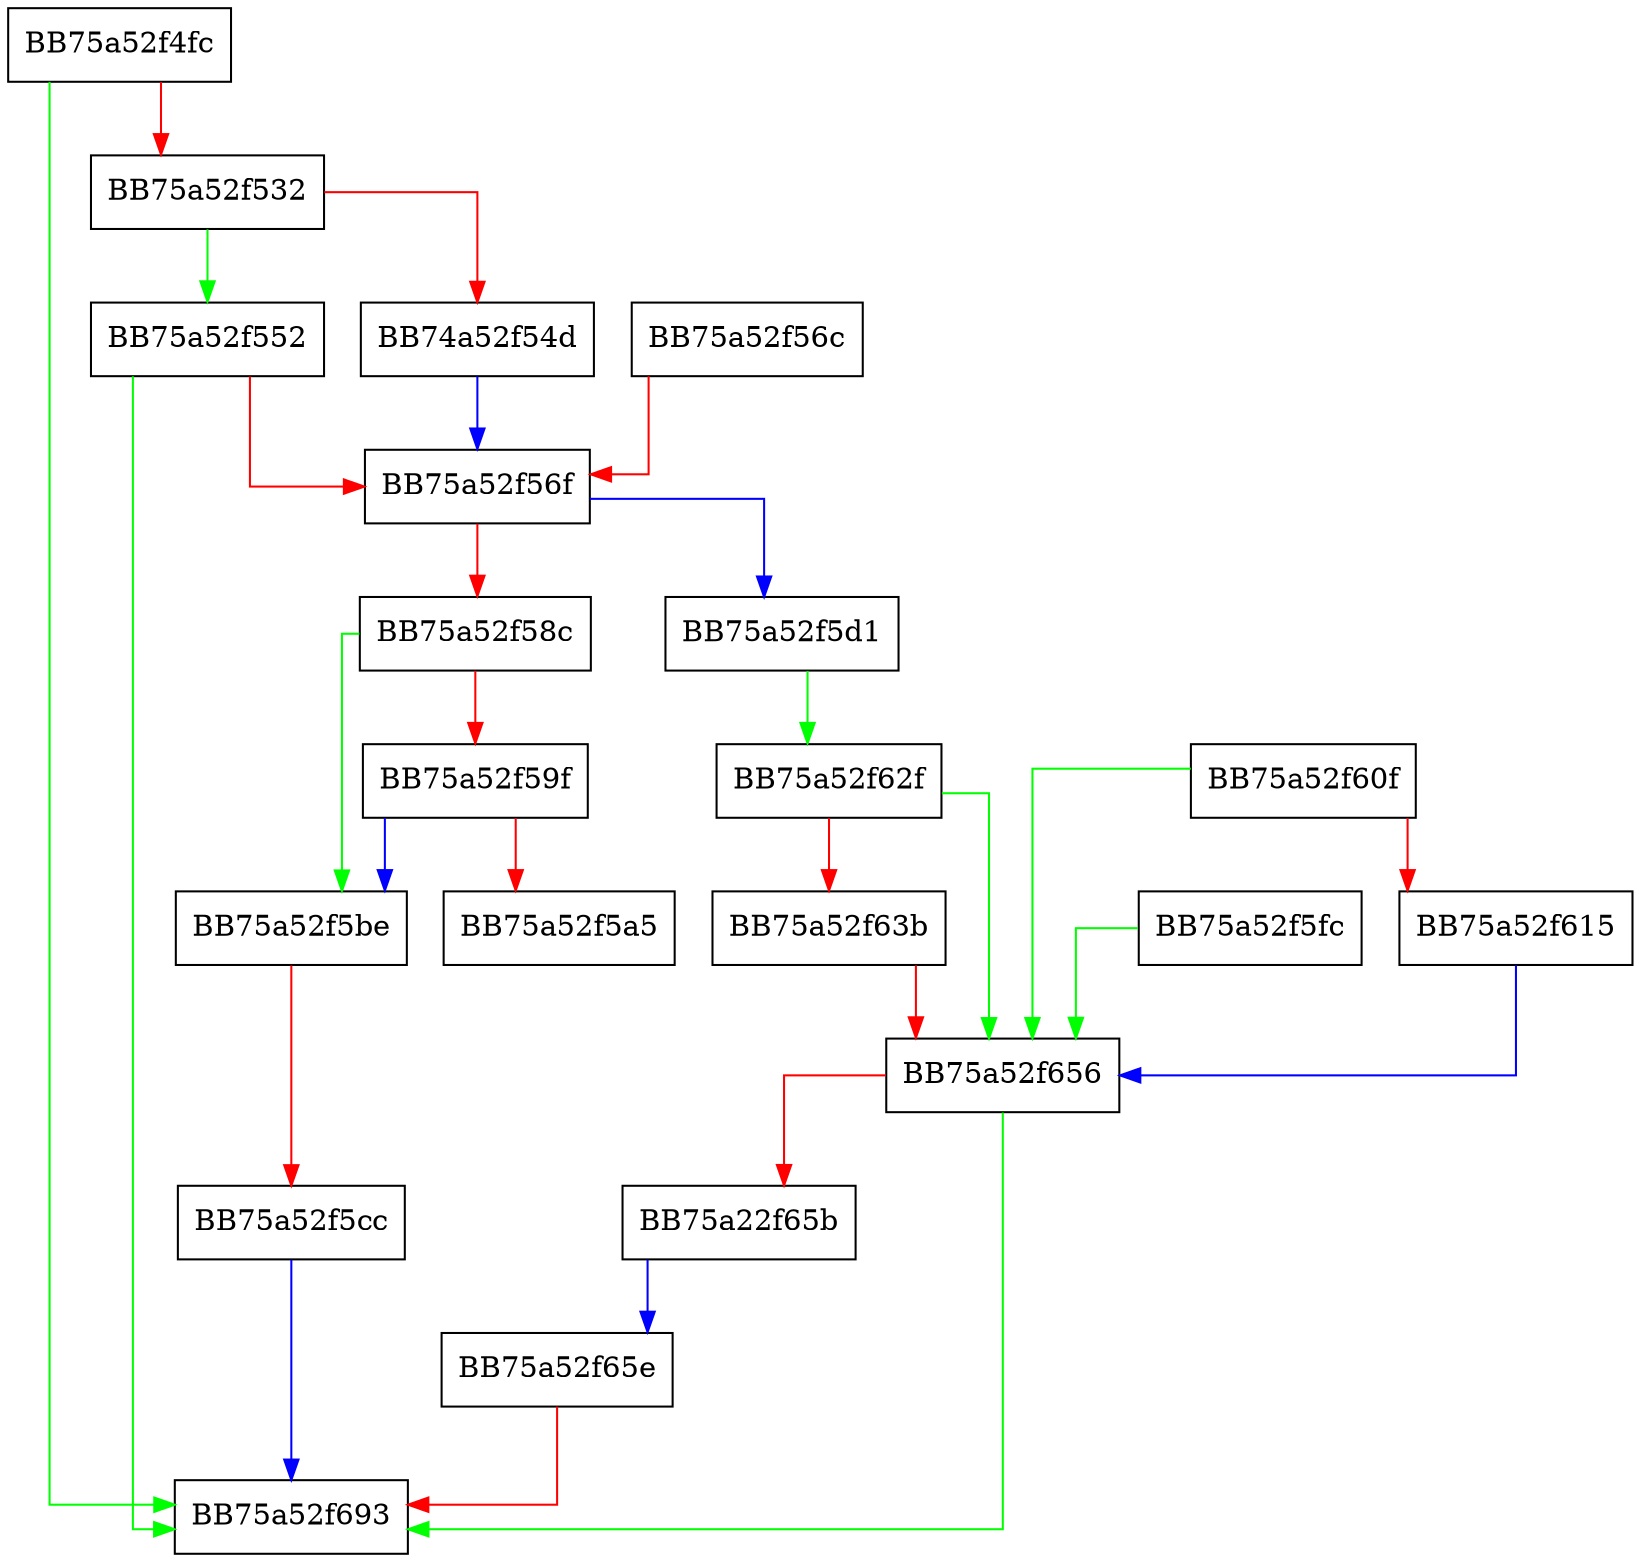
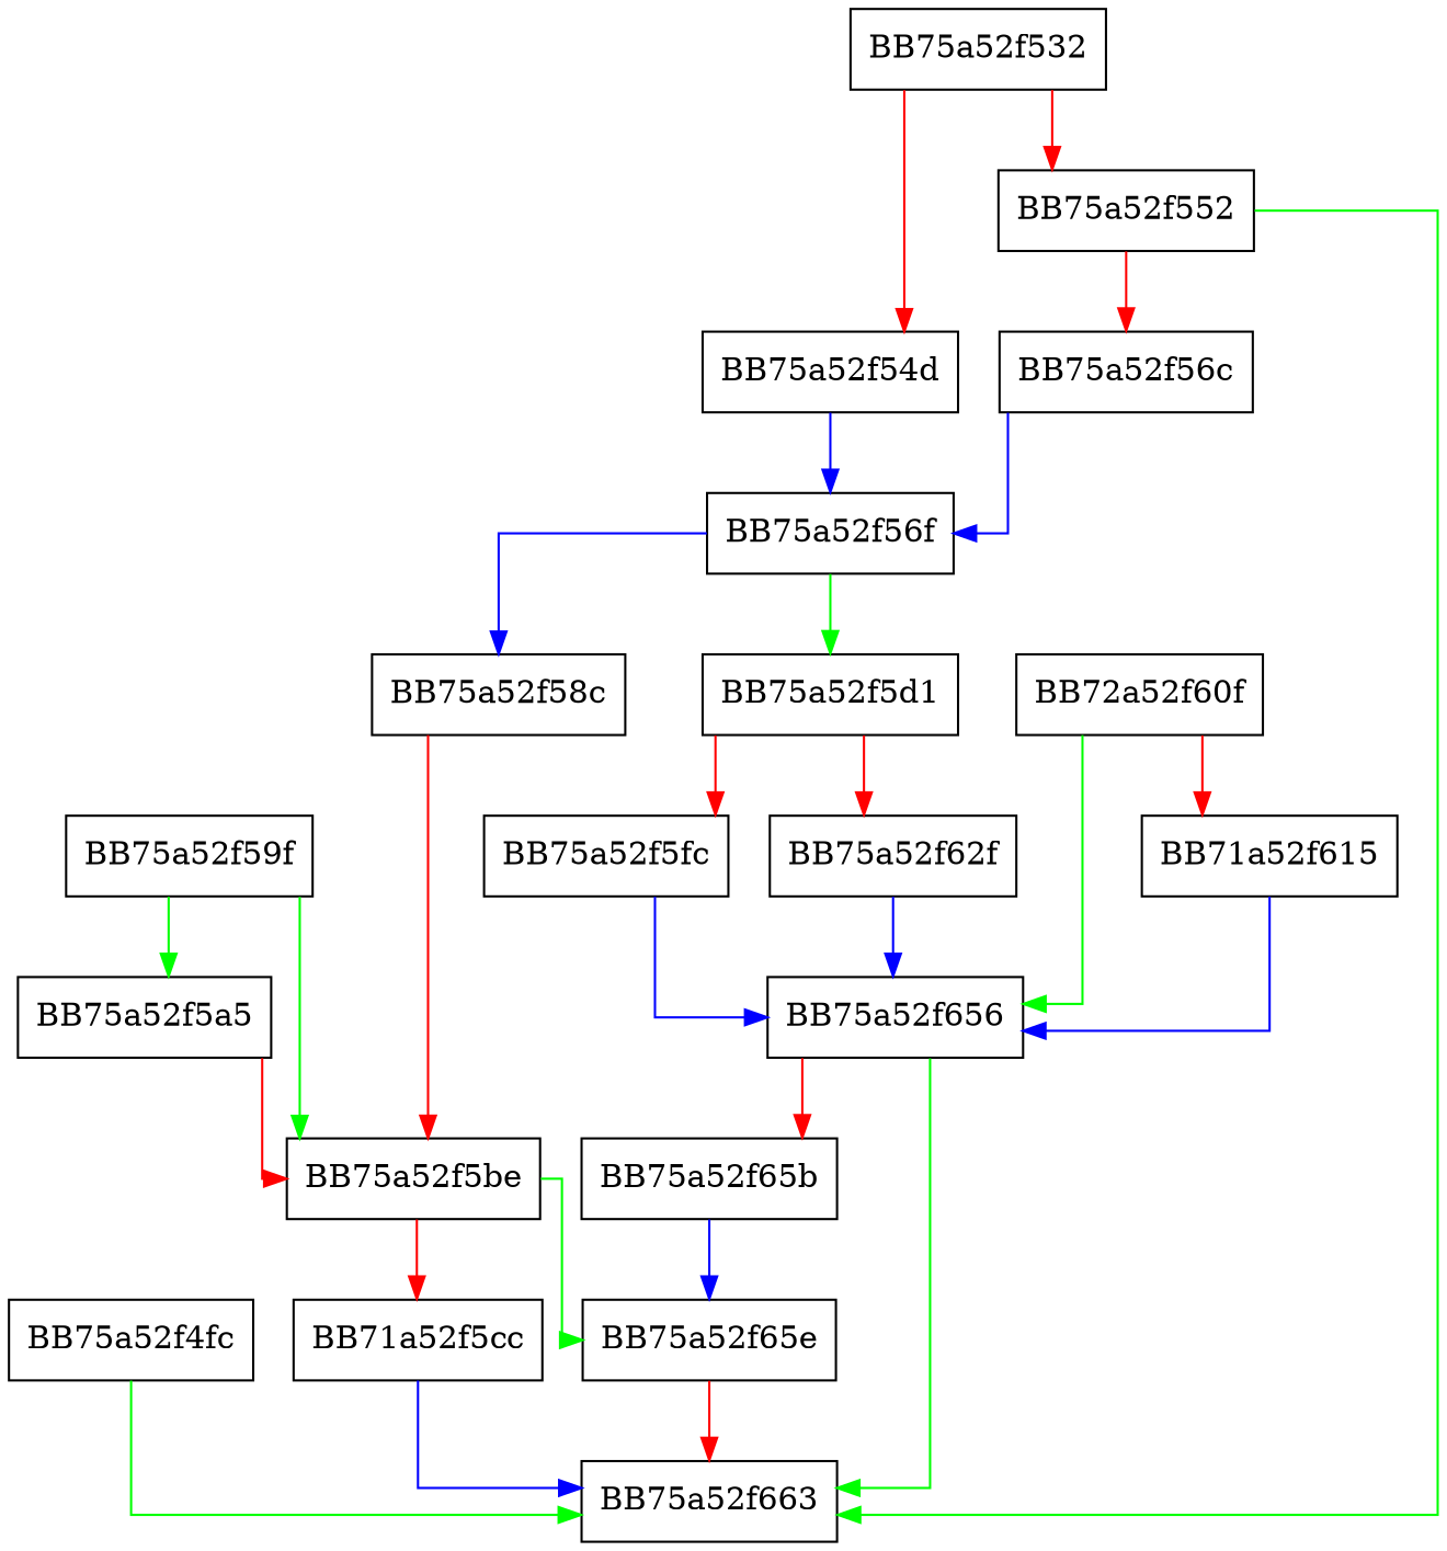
  digraph {
    splines=ortho
    node [shape=box]
    edge [color=red]
    BB75a52f4fc
-   BB75a52f663 [label=BB75a52f693]
+   BB75a52f663
    BB75a52f532
    BB75a52f552
-   BB75a52f54d [label=BB74a52f54d]
+   BB75a52f54d
    BB75a52f56c
    BB75a52f56f
    BB75a52f5d1
    BB75a52f58c
    BB75a52f62f
    BB75a52f5fc
    BB75a52f5be
    BB75a52f59f
    BB75a52f656
-   BB75a52f63b
    BB75a52f65e
-   BB75a52f5cc
+   BB75a52f5cc [label=BB71a52f5cc]
    BB75a52f5a5
-   BB75a52f65b [label=BB75a22f65b]
-   BB75a52f60f
-   BB75a52f615
+   BB75a52f65b
+   BB75a52f60f [label=BB72a52f60f]
+   BB75a52f615 [label=BB71a52f615]
    BB75a52f4fc -> BB75a52f663 [color=green]
-   BB75a52f4fc -> BB75a52f532
-   BB75a52f532 -> BB75a52f552 [color=green]
+   BB75a52f532 -> BB75a52f552
    BB75a52f532 -> BB75a52f54d
    BB75a52f552 -> BB75a52f663 [color=green]
-   BB75a52f552 -> BB75a52f56f
+   BB75a52f552 -> BB75a52f56c
    BB75a52f54d -> BB75a52f56f [color=blue]
-   BB75a52f56c -> BB75a52f56f
-   BB75a52f56f -> BB75a52f5d1 [color=blue]
-   BB75a52f56f -> BB75a52f58c
-   BB75a52f5d1 -> BB75a52f62f [color=green]
-   BB75a52f58c -> BB75a52f5be [color=green]
-   BB75a52f58c -> BB75a52f59f
-   BB75a52f62f -> BB75a52f656 [color=green]
-   BB75a52f62f -> BB75a52f63b
-   BB75a52f5fc -> BB75a52f656 [color=green]
+   BB75a52f56c -> BB75a52f56f [color=blue]
+   BB75a52f56f -> BB75a52f5d1 [color=green]
+   BB75a52f56f -> BB75a52f58c [color=blue]
+   BB75a52f5d1 -> BB75a52f62f
+   BB75a52f5d1 -> BB75a52f5fc
+   BB75a52f58c -> BB75a52f5be
+   BB75a52f62f -> BB75a52f656 [color=blue]
+   BB75a52f5fc -> BB75a52f656 [color=blue]
+   BB75a52f5be -> BB75a52f65e [color=green]
    BB75a52f5be -> BB75a52f5cc
-   BB75a52f59f -> BB75a52f5be [color=blue]
-   BB75a52f59f -> BB75a52f5a5
+   BB75a52f59f -> BB75a52f5be [color=green]
+   BB75a52f59f -> BB75a52f5a5 [color=green]
    BB75a52f656 -> BB75a52f663 [color=green]
    BB75a52f656 -> BB75a52f65b
-   BB75a52f63b -> BB75a52f656
    BB75a52f65e -> BB75a52f663
    BB75a52f5cc -> BB75a52f663 [color=blue]
+   BB75a52f5a5 -> BB75a52f5be
    BB75a52f65b -> BB75a52f65e [color=blue]
    BB75a52f60f -> BB75a52f656 [color=green]
    BB75a52f60f -> BB75a52f615
    BB75a52f615 -> BB75a52f656 [color=blue]
  }
